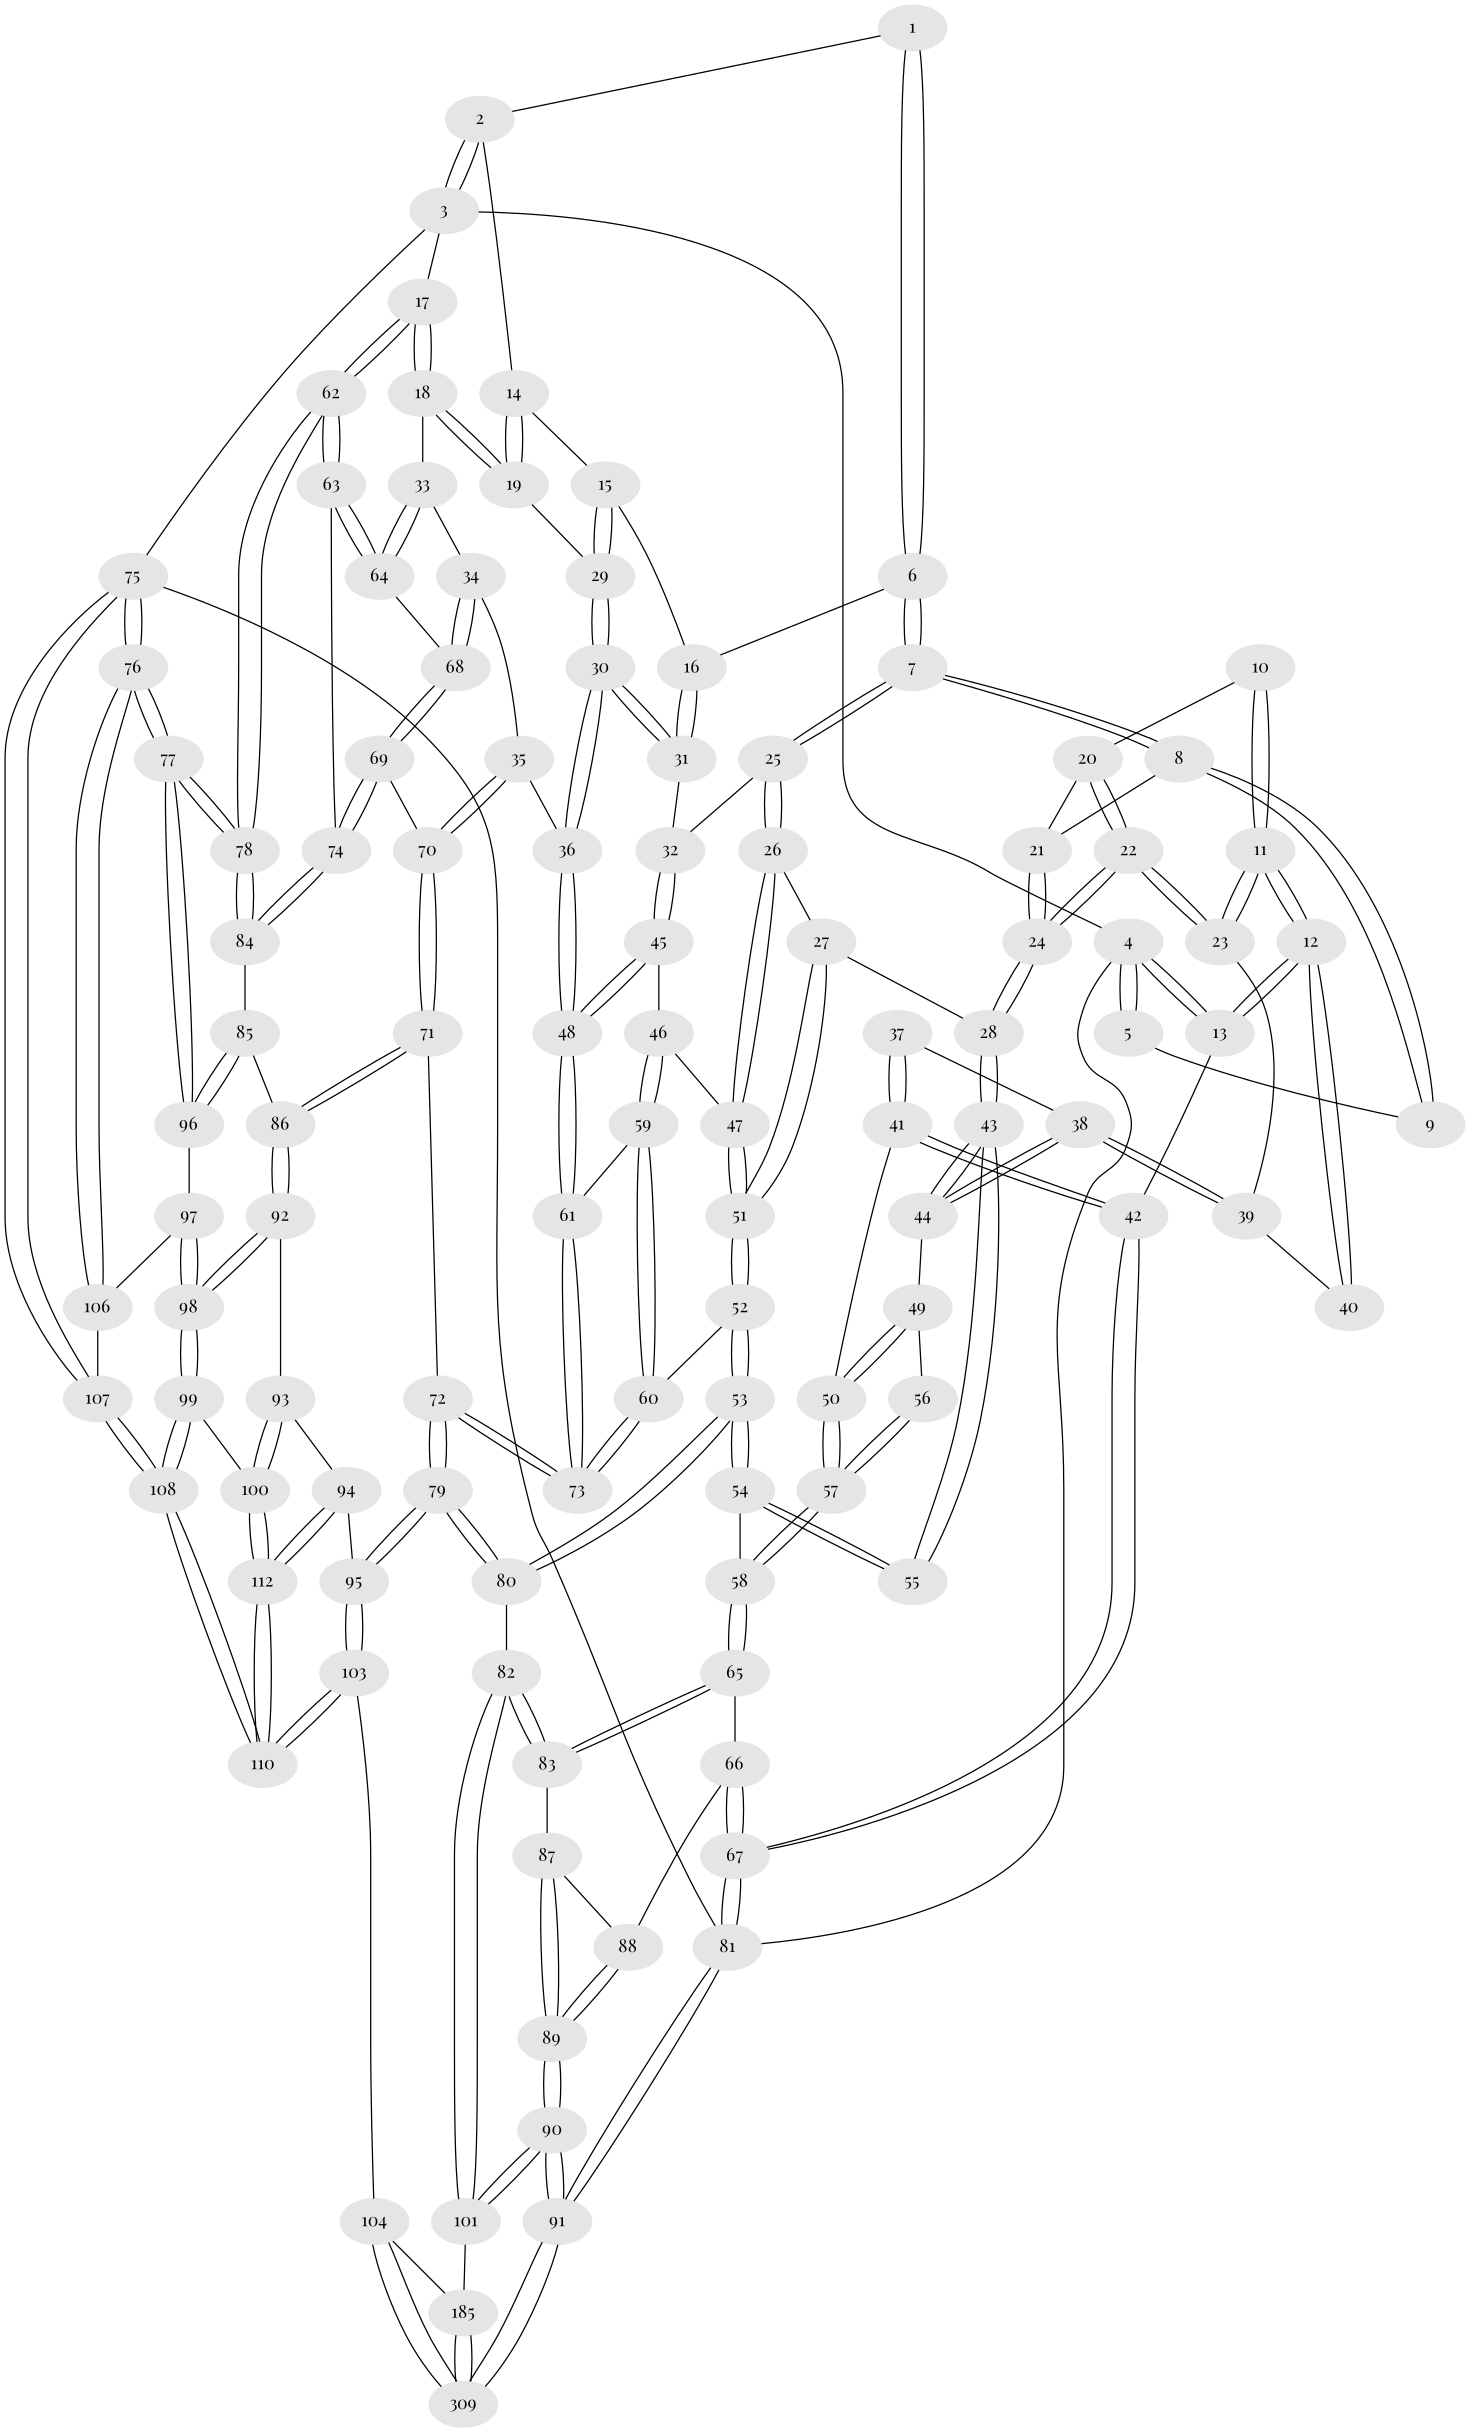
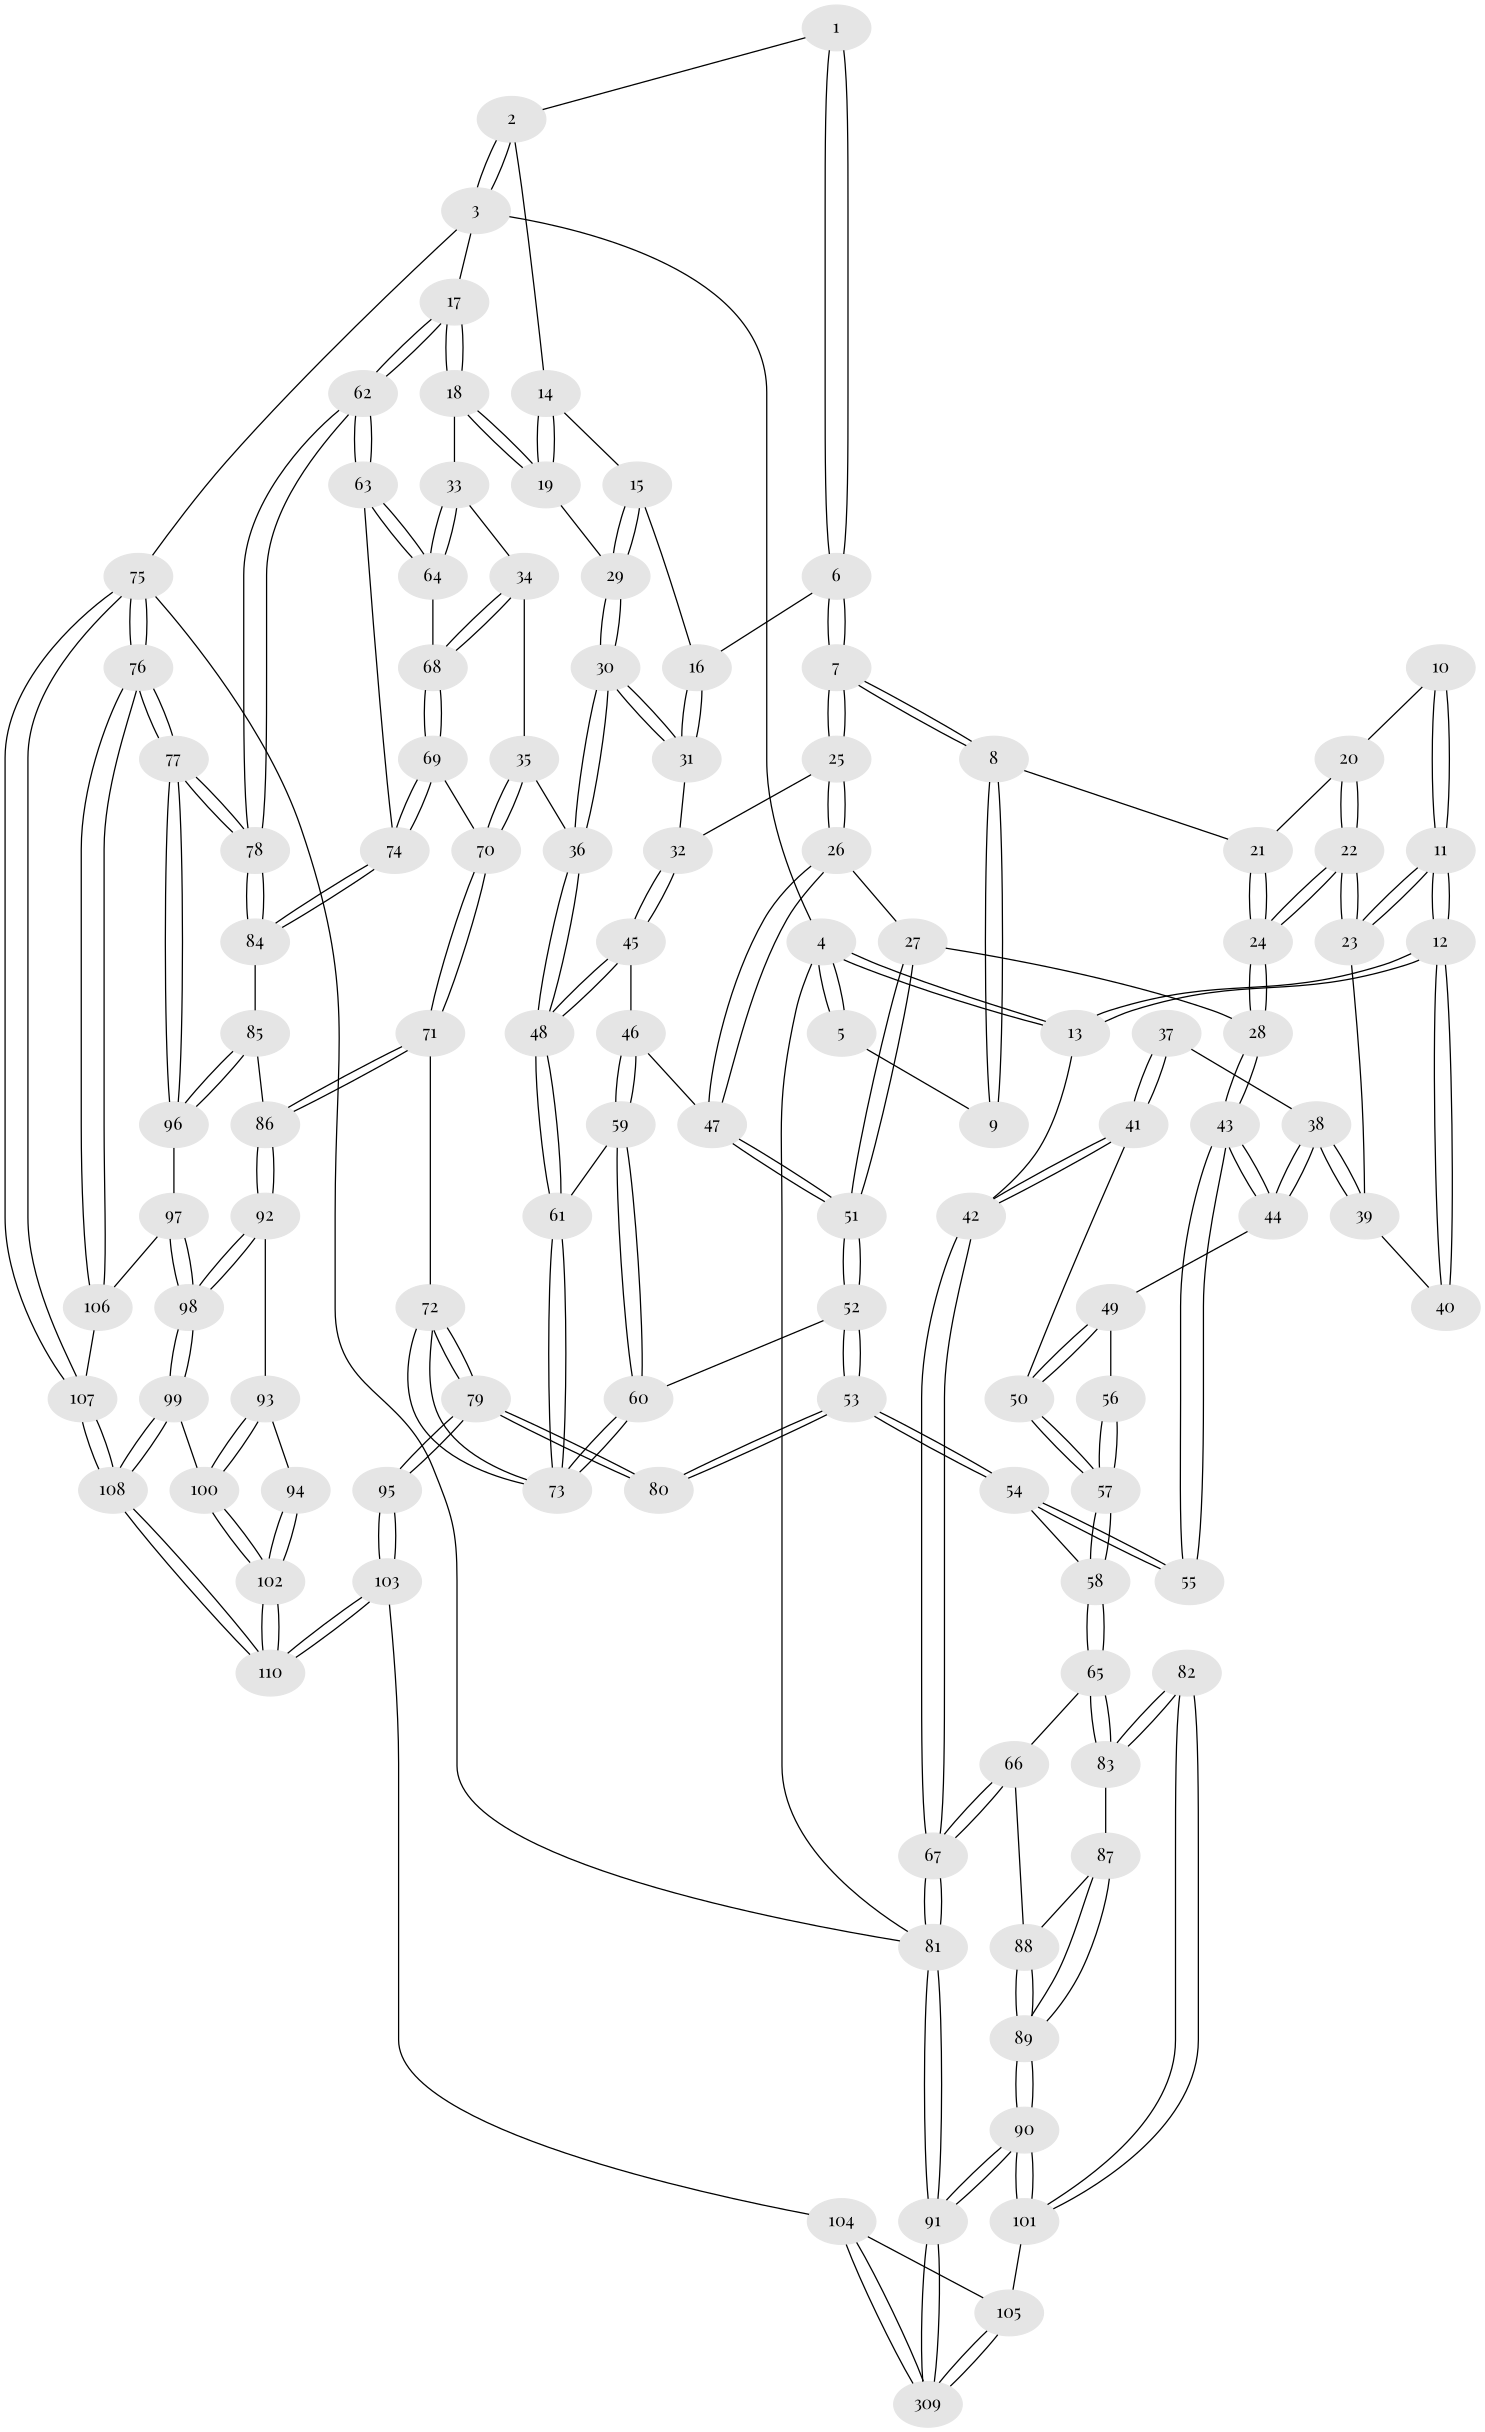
  graph {
    fontname="Playfair Display"
    node [color=gray90 fontname="Playfair Display" style=filled]
    edge [fontname="Playfair Display"]
    1
    2
    6
    3
    14
    7
    16
    4
    17
    75
    15
    19
    5
    13
    81
    18
    62
    76
    107
    9
    42
    91
    8
    25
    31
    21
    26
    32
    24
    10
    11
    20
    12
    23
    22
    40
    39
    67
    29
    30
    33
    63
    78
    34
    64
    28
    43
    27
    47
    45
    51
    52
    44
    55
    36
    48
    46
    35
    68
    70
    69
    71
    61
    37
    38
    41
    50
    49
    57
    56
    59
    60
    73
    58
    53
    54
    80
    82
    65
    66
    83
    74
    84
    88
    87
    89
    72
    86
    79
    92
    95
    85
    77
    106
    108
    96
    97
    103
    101
    n100 [label=309]
-   105 [label=185]
+   105
    93
    98
    90
    94
    100
    99
-   102 [label=112]
+   102
    110
    104
    1 -- 2
    1 -- 6
    1 -- 6
    2 -- 3
    2 -- 3
    2 -- 14
    6 -- 7
    6 -- 7
    6 -- 16
    3 -- 4
    3 -- 17
    3 -- 75
    14 -- 15
    14 -- 19
    14 -- 19
    7 -- 8
    7 -- 8
    7 -- 25
    7 -- 25
    16 -- 31
    16 -- 31
    4 -- 5
    4 -- 5
    4 -- 13
    4 -- 13
    4 -- 81
    17 -- 18
    17 -- 18
    17 -- 62
    17 -- 62
    75 -- 81
    75 -- 76
    75 -- 76
    75 -- 107
    75 -- 107
    15 -- 16
    15 -- 29
    15 -- 29
    19 -- 29
    5 -- 9
    13 -- 42
    81 -- 91
    81 -- 91
    18 -- 19
    18 -- 19
    18 -- 33
    62 -- 63
    62 -- 63
    62 -- 78
    62 -- 78
    76 -- 77
    76 -- 77
    76 -- 106
    76 -- 106
    107 -- 108
    107 -- 108
    42 -- 67
    42 -- 67
    91 -- n100
    91 -- n100
    8 -- 9
    8 -- 9
    8 -- 21
    25 -- 26
    25 -- 26
    25 -- 32
    31 -- 32
    21 -- 24
    21 -- 24
    26 -- 27
    26 -- 47
    26 -- 47
    32 -- 45
    32 -- 45
    24 -- 28
    24 -- 28
    10 -- 11
    10 -- 11
    10 -- 20
    11 -- 12
    11 -- 12
    11 -- 23
    11 -- 23
    20 -- 21
    20 -- 22
    20 -- 22
    12 -- 13
    12 -- 13
    12 -- 40
    12 -- 40
    23 -- 39
    22 -- 24
    22 -- 24
    22 -- 23
    22 -- 23
    39 -- 40
    67 -- 81
    67 -- 81
    29 -- 30
    29 -- 30
    30 -- 31
    30 -- 31
    30 -- 36
    30 -- 36
    33 -- 34
    33 -- 64
    33 -- 64
    63 -- 64
    63 -- 64
    63 -- 74
    78 -- 84
    78 -- 84
    34 -- 35
    34 -- 68
    34 -- 68
    64 -- 68
    28 -- 43
    28 -- 43
    43 -- 44
    43 -- 44
    43 -- 55
    43 -- 55
    27 -- 28
    27 -- 51
    27 -- 51
    47 -- 51
    47 -- 51
    45 -- 48
    45 -- 48
    45 -- 46
    51 -- 52
    51 -- 52
    52 -- 60
    52 -- 53
    52 -- 53
    44 -- 49
    36 -- 48
    36 -- 48
    48 -- 61
    48 -- 61
    46 -- 47
    46 -- 59
    46 -- 59
    35 -- 36
    35 -- 70
    35 -- 70
    68 -- 69
    68 -- 69
    70 -- 71
    70 -- 71
    69 -- 70
    69 -- 74
    69 -- 74
    71 -- 72
    71 -- 86
    71 -- 86
    61 -- 73
    61 -- 73
    37 -- 38
    37 -- 41
    37 -- 41
    38 -- 39
    38 -- 39
    38 -- 44
    38 -- 44
    41 -- 42
    41 -- 42
    41 -- 50
    50 -- 57
    50 -- 57
    49 -- 50
    49 -- 50
    49 -- 56
    57 -- 58
    57 -- 58
    56 -- 57
    56 -- 57
    59 -- 61
    59 -- 60
    59 -- 60
    60 -- 73
    60 -- 73
    58 -- 65
    58 -- 65
    53 -- 54
    53 -- 54
    53 -- 80
    53 -- 80
    54 -- 55
    54 -- 55
    54 -- 58
-   80 -- 82
    82 -- 83
    82 -- 83
    82 -- 101
    82 -- 101
    65 -- 66
    65 -- 83
    65 -- 83
    66 -- 67
    66 -- 67
    66 -- 88
    83 -- 87
    74 -- 84
    74 -- 84
    84 -- 85
    88 -- 89
    88 -- 89
    87 -- 88
    87 -- 89
    87 -- 89
    89 -- 90
    89 -- 90
    72 -- 73
    72 -- 73
    72 -- 79
    72 -- 79
    86 -- 92
    86 -- 92
    79 -- 80
    79 -- 80
    79 -- 95
    79 -- 95
    92 -- 93
    92 -- 98
    92 -- 98
    95 -- 103
    95 -- 103
    85 -- 86
    85 -- 96
    85 -- 96
    77 -- 78
    77 -- 78
    77 -- 96
    77 -- 96
    106 -- 107
    108 -- 110
    108 -- 110
    96 -- 97
    97 -- 106
    97 -- 98
    97 -- 98
    103 -- 110
    103 -- 110
    103 -- 104
    101 -- 105
    105 -- n100
    105 -- n100
    93 -- 94
    93 -- 100
    93 -- 100
    98 -- 99
    98 -- 99
    90 -- 91
    90 -- 91
    90 -- 101
    90 -- 101
-   94 -- 95
    94 -- 102
    94 -- 102
    100 -- 102
    100 -- 102
    99 -- 108
    99 -- 108
    99 -- 100
    102 -- 110
    102 -- 110
    104 -- n100
    104 -- n100
    104 -- 105
  }
